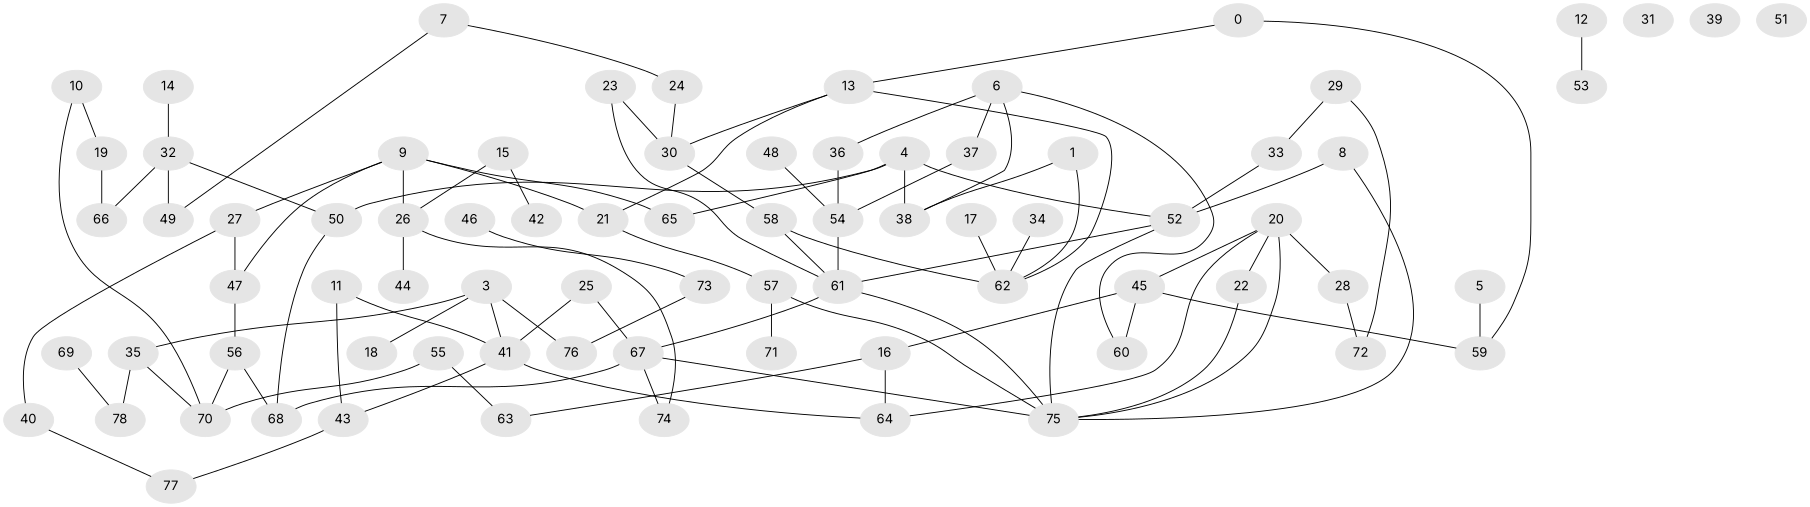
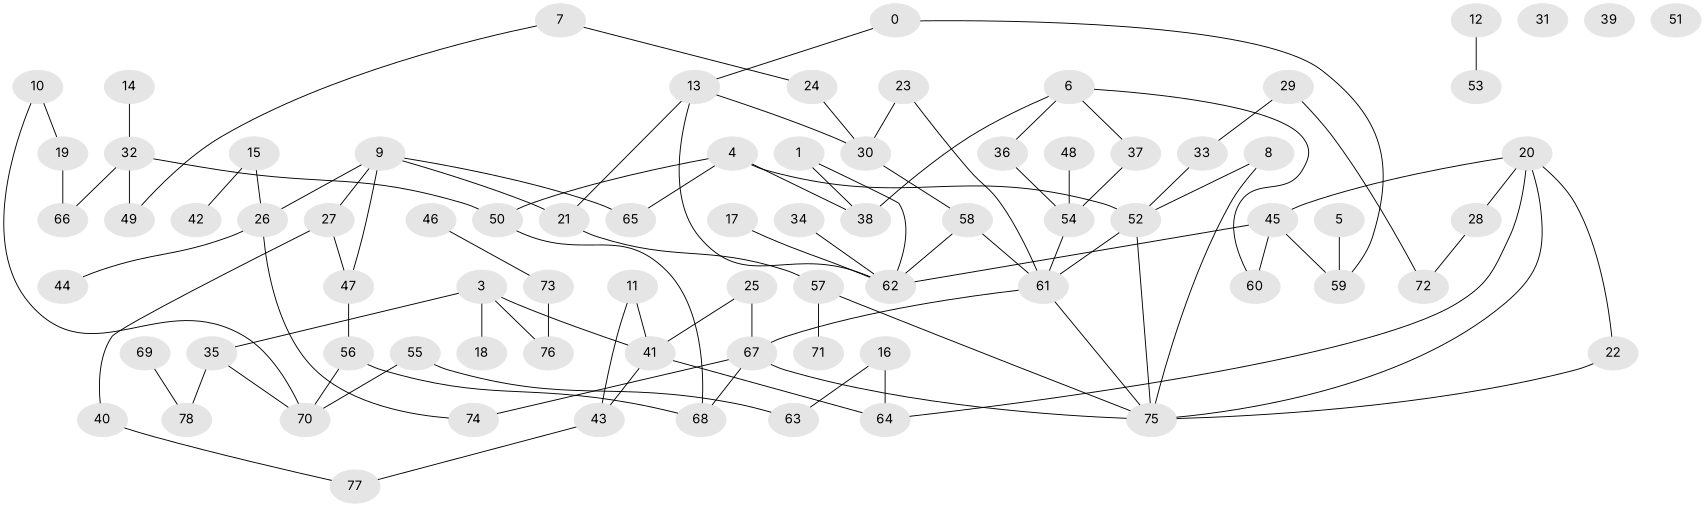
  graph {
    fontname=Inter
    node [color=gray90 fontname=Inter style=filled]
    edge [fontname=Inter]
    1
    38
    62
    n4 [label=0]
    13
    59
    21
    30
    3
    18
    35
    41
    76
    70
    78
    43
    64
    4
    50
    52
    65
    68
    75
    61
    5
    6
    36
    37
    60
    54
    7
    24
    49
    8
    9
    26
    27
    47
    57
    44
    74
    40
    56
    10
    19
    66
    11
    77
    12
    53
    58
    14
    32
    15
    42
    16
    63
    17
    20
    22
    28
    45
    72
    71
    23
    67
    25
    29
    33
    31
    34
    39
    46
    73
    48
    51
    55
    69
    1 -- 38
    1 -- 62
    n4 -- 13
    n4 -- 59
    13 -- 62
    13 -- 21
    13 -- 30
    21 -- 57
    30 -- 58
    3 -- 18
    3 -- 35
    3 -- 41
    3 -- 76
    35 -- 70
    35 -- 78
    41 -- 43
    41 -- 64
    43 -- 77
    4 -- 38
    4 -- 50
    4 -- 52
    4 -- 65
    50 -- 68
    52 -- 75
    52 -- 61
    61 -- 75
    61 -- 67
    5 -- 59
    6 -- 38
    6 -- 36
    6 -- 37
    6 -- 60
    36 -- 54
    37 -- 54
    54 -- 61
    7 -- 24
    7 -- 49
    24 -- 30
    8 -- 52
    8 -- 75
    9 -- 21
    9 -- 65
    9 -- 26
    9 -- 27
    9 -- 47
    26 -- 44
    26 -- 74
    27 -- 47
    27 -- 40
    47 -- 56
    57 -- 75
    57 -- 71
    40 -- 77
    56 -- 70
    56 -- 68
    10 -- 70
    10 -- 19
    19 -- 66
    11 -- 41
    11 -- 43
    12 -- 53
    58 -- 62
    58 -- 61
    14 -- 32
    32 -- 50
    32 -- 49
    32 -- 66
    15 -- 26
    15 -- 42
    16 -- 64
    16 -- 63
    17 -- 62
    20 -- 64
    20 -- 75
    20 -- 22
    20 -- 28
    20 -- 45
    22 -- 75
    28 -- 72
-   45 -- 16
+   45 -- 62
    45 -- 59
    45 -- 60
    23 -- 30
    23 -- 61
    67 -- 68
    67 -- 75
    67 -- 74
    25 -- 41
    25 -- 67
    29 -- 72
    29 -- 33
    33 -- 52
    34 -- 62
    46 -- 73
    73 -- 76
    48 -- 54
    55 -- 70
    55 -- 63
    69 -- 78
  }
